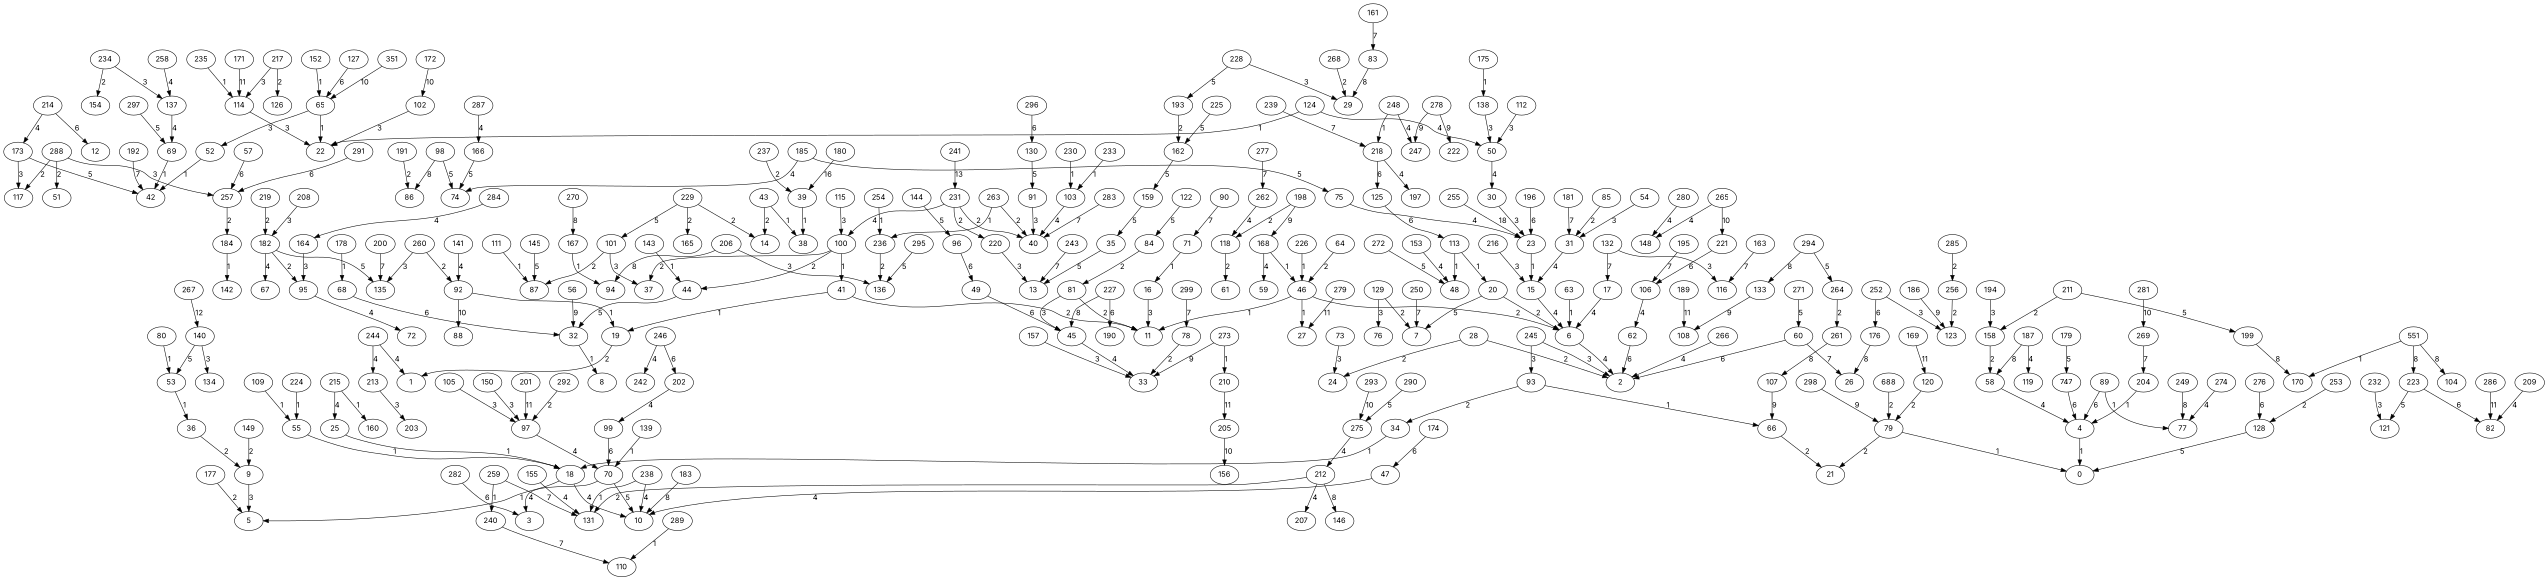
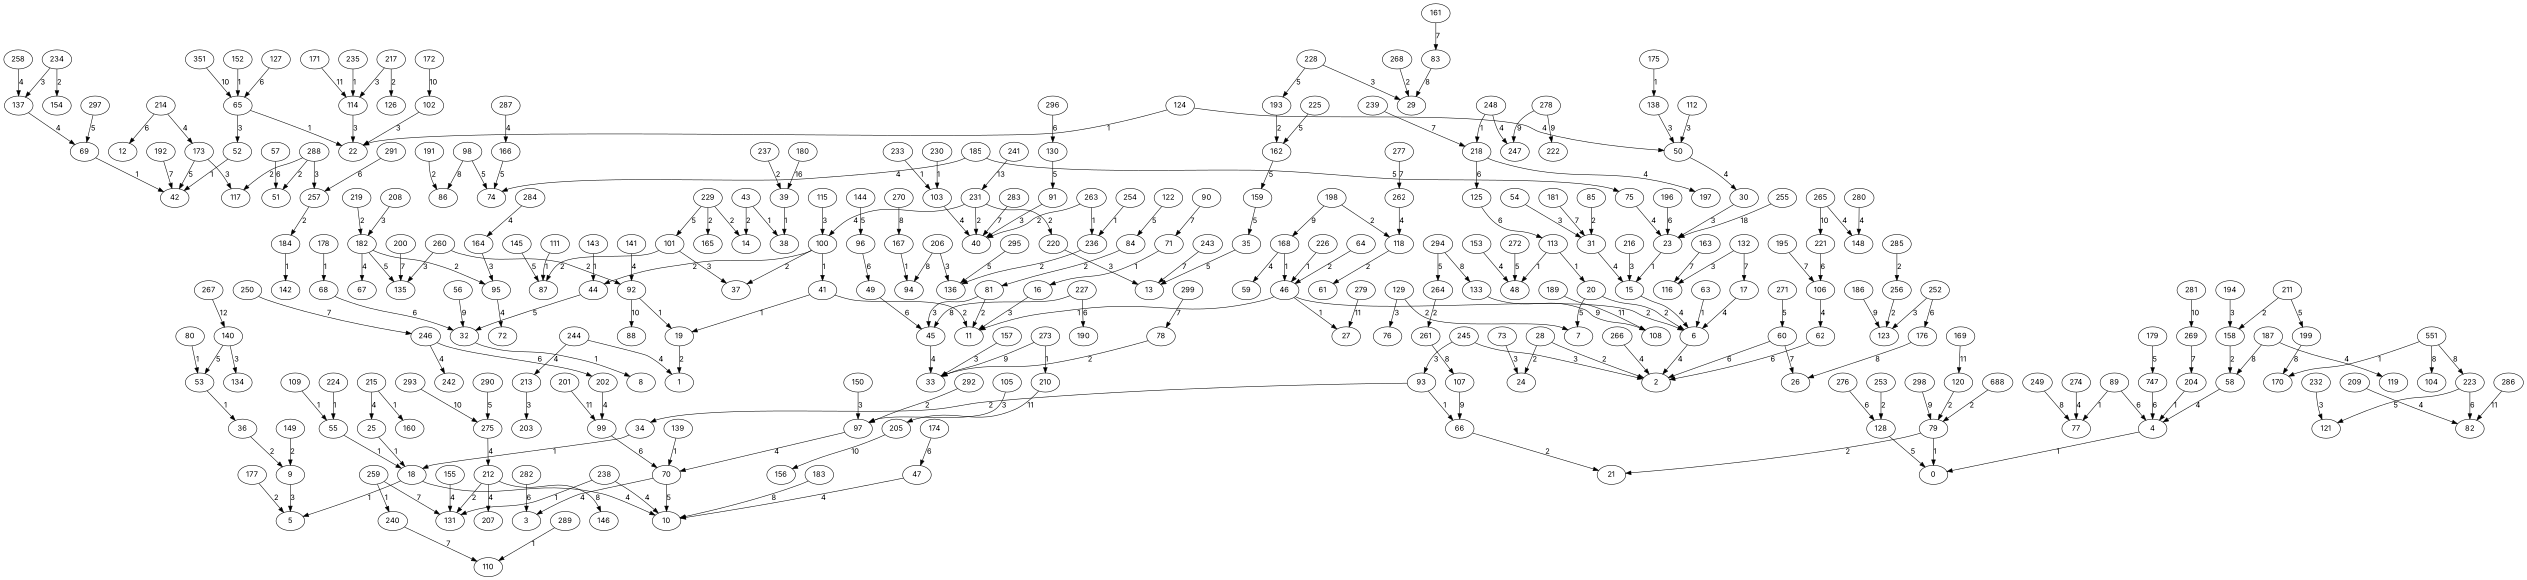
  digraph {
    fontname=Inter
    node [fontname=Inter]
    edge [fontname=Inter]
    4
    0
    18
    5
    10
    23
    15
    6
    2
    25
    32
    8
    34
    39
    38
    41
    19
    11
    1
    43
    14
    46
    27
    52
    42
    53
    36
    9
    55
    63
    65
    22
    69
    71
    16
    79
    21
    80
    89
    77
    92
    88
    93
    66
    100
    44
    37
    109
    111
    87
    113
    48
    20
    7
    124
    50
    30
    139
    70
    3
    143
    152
    167
    94
    168
    59
    175
    138
    178
    68
    184
    142
    204
    215
    160
    224
    226
    230
    103
    40
    233
    235
    114
    238
    131
    248
    218
    247
    197
    125
    n91 [label=551]
    170
    223
    104
    121
    82
    254
    236
    136
    259
    240
    110
    263
    273
    210
    33
    205
    156
    289
    28
    24
    64
    78
    81
    45
    84
    85
    31
    101
    118
    61
    120
    129
    76
    149
    158
    58
    177
    182
    95
    135
    67
    72
    n134 [label=688]
    191
    86
    193
    162
    159
    35
    198
    211
    199
    212
    207
    146
    217
    126
    219
    229
    165
    231
    220
    13
    234
    154
    137
    237
    253
    128
    256
    123
    257
    260
    264
    261
    107
    268
    29
    285
    288
    51
    117
    292
    97
    54
    73
    91
    102
    105
    112
    115
    132
    116
    17
    140
    134
    150
    157
    164
    173
    194
    206
    208
    213
    203
    216
    228
    232
    245
    252
    176
    26
    47
    75
    106
    62
    141
    153
    155
    185
    74
    187
    119
    202
    99
    209
    214
    12
    244
    246
    242
    258
    262
    265
    148
    221
    266
    274
    275
    280
    284
    287
    166
    98
    122
    130
    144
    96
    49
    145
    n242 [label=747]
    179
    225
    271
    60
    272
    290
    294
    133
    108
    295
    297
    57
    127
    174
    196
    227
    190
    276
    282
    291
    296
    90
    161
    83
    163
    181
    192
    195
    200
    239
    243
    250
    269
    277
    283
    299
    183
    249
    270
    56
    186
    278
    222
    298
    n287 [label=351]
    172
    281
    293
    169
    171
    189
    201
    279
    286
    267
    241
    180
    255
    4 -> 0 [label=1]
    18 -> 5 [label=1]
    18 -> 10 [label=4]
    23 -> 15 [label=1]
    15 -> 6 [label=4]
    6 -> 2 [label=4]
    25 -> 18 [label=1]
    32 -> 8 [label=1]
    34 -> 18 [label=1]
    39 -> 38 [label=1]
    41 -> 19 [label=1]
    41 -> 11 [label=2]
    19 -> 1 [label=2]
    43 -> 38 [label=1]
    43 -> 14 [label=2]
    46 -> 6 [label=2]
    46 -> 11 [label=1]
    46 -> 27 [label=1]
    52 -> 42 [label=1]
    53 -> 36 [label=1]
    36 -> 9 [label=2]
    9 -> 5 [label=3]
    55 -> 18 [label=1]
    63 -> 6 [label=1]
    65 -> 52 [label=3]
    65 -> 22 [label=1]
    69 -> 42 [label=1]
    71 -> 16 [label=1]
    16 -> 11 [label=3]
    79 -> 0 [label=1]
    79 -> 21 [label=2]
    80 -> 53 [label=1]
    89 -> 4 [label=6]
    89 -> 77 [label=1]
    92 -> 19 [label=1]
    92 -> 88 [label=10]
    93 -> 34 [label=2]
    93 -> 66 [label=1]
    66 -> 21 [label=2]
    100 -> 41 [label=1]
    100 -> 44 [label=2]
    100 -> 37 [label=2]
    44 -> 32 [label=5]
    109 -> 55 [label=1]
    111 -> 87 [label=1]
    113 -> 48 [label=1]
    113 -> 20 [label=1]
    20 -> 6 [label=2]
    20 -> 7 [label=5]
    124 -> 22 [label=1]
    124 -> 50 [label=4]
    50 -> 30 [label=4]
    30 -> 23 [label=3]
    139 -> 70 [label=1]
    70 -> 10 [label=5]
    70 -> 3 [label=4]
    143 -> 44 [label=1]
    152 -> 65 [label=1]
    167 -> 94 [label=1]
    168 -> 46 [label=1]
    168 -> 59 [label=4]
    175 -> 138 [label=1]
    138 -> 50 [label=3]
    178 -> 68 [label=1]
    68 -> 32 [label=6]
    184 -> 142 [label=1]
    204 -> 4 [label=1]
    215 -> 25 [label=4]
    215 -> 160 [label=1]
    224 -> 55 [label=1]
    226 -> 46 [label=1]
    230 -> 103 [label=1]
    103 -> 40 [label=4]
    233 -> 103 [label=1]
    235 -> 114 [label=1]
    114 -> 22 [label=3]
    238 -> 10 [label=4]
    238 -> 131 [label=1]
    248 -> 218 [label=1]
    248 -> 247 [label=4]
    218 -> 197 [label=4]
    218 -> 125 [label=6]
    125 -> 113 [label=6]
    n91 -> 170 [label=1]
    n91 -> 223 [label=8]
    n91 -> 104 [label=8]
    223 -> 121 [label=5]
    223 -> 82 [label=6]
    254 -> 236 [label=1]
    236 -> 136 [label=2]
    259 -> 131 [label=7]
    259 -> 240 [label=1]
    240 -> 110 [label=7]
    263 -> 40 [label=2]
    263 -> 236 [label=1]
    273 -> 210 [label=1]
    273 -> 33 [label=9]
    210 -> 205 [label=11]
    205 -> 156 [label=10]
    289 -> 110 [label=1]
    28 -> 2 [label=2]
    28 -> 24 [label=2]
    64 -> 46 [label=2]
    78 -> 33 [label=2]
    81 -> 11 [label=2]
    81 -> 45 [label=3]
    45 -> 33 [label=4]
    84 -> 81 [label=2]
    85 -> 31 [label=2]
    31 -> 15 [label=4]
    101 -> 37 [label=3]
    101 -> 87 [label=2]
    118 -> 61 [label=2]
    120 -> 79 [label=2]
    129 -> 7 [label=2]
    129 -> 76 [label=3]
    149 -> 9 [label=2]
    158 -> 58 [label=2]
    58 -> 4 [label=4]
    177 -> 5 [label=2]
    182 -> 95 [label=2]
    182 -> 135 [label=5]
    182 -> 67 [label=4]
    95 -> 72 [label=4]
    n134 -> 79 [label=2]
    191 -> 86 [label=2]
    193 -> 162 [label=2]
    162 -> 159 [label=5]
    159 -> 35 [label=5]
    35 -> 13 [label=5]
    198 -> 168 [label=9]
    198 -> 118 [label=2]
    211 -> 158 [label=2]
    211 -> 199 [label=5]
    199 -> 170 [label=8]
    212 -> 131 [label=2]
    212 -> 207 [label=4]
    212 -> 146 [label=8]
    217 -> 114 [label=3]
    217 -> 126 [label=2]
    219 -> 182 [label=2]
    229 -> 14 [label=2]
    229 -> 101 [label=5]
    229 -> 165 [label=2]
    231 -> 100 [label=4]
    231 -> 40 [label=2]
    231 -> 220 [label=2]
    220 -> 13 [label=3]
    234 -> 154 [label=2]
    234 -> 137 [label=3]
    137 -> 69 [label=4]
    237 -> 39 [label=2]
    253 -> 128 [label=2]
    128 -> 0 [label=5]
    256 -> 123 [label=2]
    257 -> 184 [label=2]
    260 -> 92 [label=2]
    260 -> 135 [label=3]
    264 -> 261 [label=2]
    261 -> 107 [label=8]
    107 -> 66 [label=9]
    268 -> 29 [label=2]
    285 -> 256 [label=2]
    288 -> 257 [label=3]
    288 -> 51 [label=2]
    288 -> 117 [label=2]
    292 -> 97 [label=2]
    97 -> 70 [label=4]
    54 -> 31 [label=3]
    73 -> 24 [label=3]
    91 -> 40 [label=3]
    102 -> 22 [label=3]
    105 -> 97 [label=3]
    112 -> 50 [label=3]
    115 -> 100 [label=3]
    132 -> 116 [label=3]
    132 -> 17 [label=7]
    17 -> 6 [label=4]
    140 -> 53 [label=5]
    140 -> 134 [label=3]
    150 -> 97 [label=3]
    157 -> 33 [label=3]
    164 -> 95 [label=3]
    173 -> 42 [label=5]
    173 -> 117 [label=3]
    194 -> 158 [label=3]
    206 -> 94 [label=8]
    206 -> 136 [label=3]
    208 -> 182 [label=3]
    213 -> 203 [label=3]
    216 -> 15 [label=3]
    228 -> 193 [label=5]
    228 -> 29 [label=3]
    232 -> 121 [label=3]
    245 -> 2 [label=3]
    245 -> 93 [label=3]
    252 -> 123 [label=3]
    252 -> 176 [label=6]
    176 -> 26 [label=8]
    47 -> 10 [label=4]
    75 -> 23 [label=4]
    106 -> 62 [label=4]
    62 -> 2 [label=6]
    141 -> 92 [label=4]
    153 -> 48 [label=4]
    155 -> 131 [label=4]
    185 -> 75 [label=5]
    185 -> 74 [label=4]
    187 -> 58 [label=8]
    187 -> 119 [label=4]
    202 -> 99 [label=4]
    99 -> 70 [label=6]
    209 -> 82 [label=4]
    214 -> 173 [label=4]
    214 -> 12 [label=6]
    244 -> 1 [label=4]
    244 -> 213 [label=4]
    246 -> 202 [label=6]
    246 -> 242 [label=4]
    258 -> 137 [label=4]
    262 -> 118 [label=4]
    265 -> 148 [label=4]
    265 -> 221 [label=10]
    221 -> 106 [label=6]
    266 -> 2 [label=4]
    274 -> 77 [label=4]
    275 -> 212 [label=4]
    280 -> 148 [label=4]
    284 -> 164 [label=4]
    287 -> 166 [label=4]
    166 -> 74 [label=5]
    98 -> 86 [label=8]
    98 -> 74 [label=5]
    122 -> 84 [label=5]
    130 -> 91 [label=5]
    144 -> 96 [label=5]
    96 -> 49 [label=6]
    49 -> 45 [label=6]
    145 -> 87 [label=5]
    n242 -> 4 [label=6]
    179 -> n242 [label=5]
    225 -> 162 [label=5]
    271 -> 60 [label=5]
    60 -> 2 [label=6]
    60 -> 26 [label=7]
    272 -> 48 [label=5]
    290 -> 275 [label=5]
    294 -> 264 [label=5]
    294 -> 133 [label=8]
    133 -> 108 [label=9]
    295 -> 136 [label=5]
    297 -> 69 [label=5]
-   57 -> 257 [label=6]
+   57 -> 51 [label=6]
    127 -> 65 [label=6]
    174 -> 47 [label=6]
    196 -> 23 [label=6]
    227 -> 45 [label=8]
    227 -> 190 [label=6]
    276 -> 128 [label=6]
    282 -> 3 [label=6]
    291 -> 257 [label=6]
    296 -> 130 [label=6]
    90 -> 71 [label=7]
    161 -> 83 [label=7]
    83 -> 29 [label=8]
    163 -> 116 [label=7]
    181 -> 31 [label=7]
    192 -> 42 [label=7]
    195 -> 106 [label=7]
    200 -> 135 [label=7]
    239 -> 218 [label=7]
    243 -> 13 [label=7]
-   250 -> 7 [label=7]
+   250 -> 246 [label=7]
    269 -> 204 [label=7]
    277 -> 262 [label=7]
    283 -> 40 [label=7]
    299 -> 78 [label=7]
    183 -> 10 [label=8]
    249 -> 77 [label=8]
    270 -> 167 [label=8]
    56 -> 32 [label=9]
    186 -> 123 [label=9]
    278 -> 247 [label=9]
    278 -> 222 [label=9]
    298 -> 79 [label=9]
    n287 -> 65 [label=10]
    172 -> 102 [label=10]
    281 -> 269 [label=10]
    293 -> 275 [label=10]
    169 -> 120 [label=11]
    171 -> 114 [label=11]
    189 -> 108 [label=11]
-   201 -> 97 [label=11]
+   201 -> 99 [label=11]
    279 -> 27 [label=11]
    286 -> 82 [label=11]
    267 -> 140 [label=12]
    241 -> 231 [label=13]
    180 -> 39 [label=16]
    255 -> 23 [label=18]
  }
